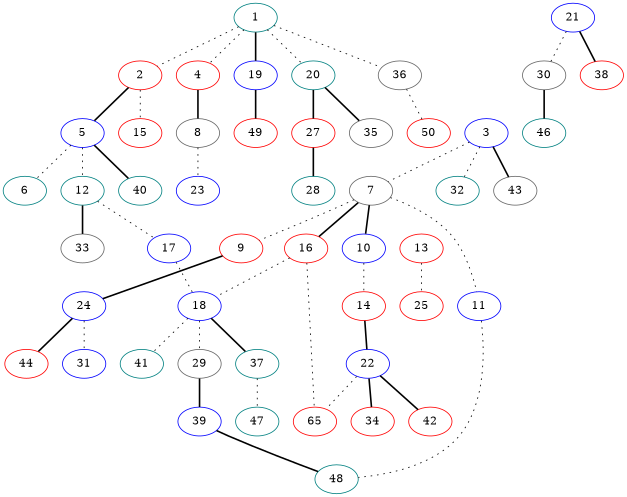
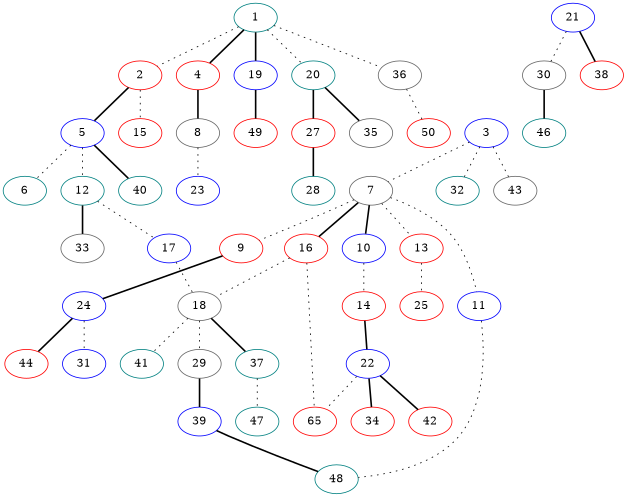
  graph {
    node [color=red]
    edge [style=dotted]
    1 [color=teal]
    2
    4
    19 [color=blue]
    20 [color=teal]
    36 [color=gray40]
    5 [color=blue]
    15
    3 [color=blue]
    7 [color=gray40]
    32 [color=teal]
    43 [color=gray40]
    8 [color=gray40]
    49
    27
    35 [color=gray40]
    50
    6 [color=teal]
    12 [color=teal]
    40 [color=teal]
    9
    10 [color=blue]
    11 [color=blue]
    13
    16
    23 [color=blue]
    28 [color=teal]
    17 [color=blue]
    33 [color=gray40]
    21 [color=blue]
    30 [color=gray40]
    38
    24 [color=blue]
    14
    48 [color=teal]
    25
-   18 [color=blue]
+   18 [color=gray40]
    n38 [label=65]
    46 [color=teal]
    31 [color=blue]
    44
    22 [color=blue]
    29 [color=gray40]
    37 [color=teal]
    41 [color=teal]
    34
    42
    39 [color=blue]
    47 [color=teal]
    1 -- 2
-   1 -- 4
+   1 -- 4 [style=bold]
    1 -- 19 [style=bold]
    1 -- 20
    1 -- 36
    2 -- 5 [style=bold]
    2 -- 15
    4 -- 8 [style=bold]
    19 -- 49 [style=bold]
    20 -- 27 [style=bold]
    20 -- 35 [style=bold]
    36 -- 50
    5 -- 6
    5 -- 12
    5 -- 40 [style=bold]
    3 -- 7
    3 -- 32
-   3 -- 43 [style=bold]
+   3 -- 43
    7 -- 9
    7 -- 10 [style=bold]
    7 -- 11
+   7 -- 13
    7 -- 16 [style=bold]
    8 -- 23
    27 -- 28 [style=bold]
    12 -- 17
    12 -- 33 [style=bold]
    9 -- 24 [style=bold]
    10 -- 14
    11 -- 48
    13 -- 25
    16 -- 18
    16 -- n38
    17 -- 18
    21 -- 30
    21 -- 38 [style=bold]
    30 -- 46 [style=bold]
    24 -- 31
    24 -- 44 [style=bold]
    14 -- 22 [style=bold]
    18 -- 29
    18 -- 37 [style=bold]
    18 -- 41
    22 -- n38
    22 -- 34 [style=bold]
    22 -- 42 [style=bold]
    29 -- 39 [style=bold]
    37 -- 47
    39 -- 48 [style=bold]
  }
